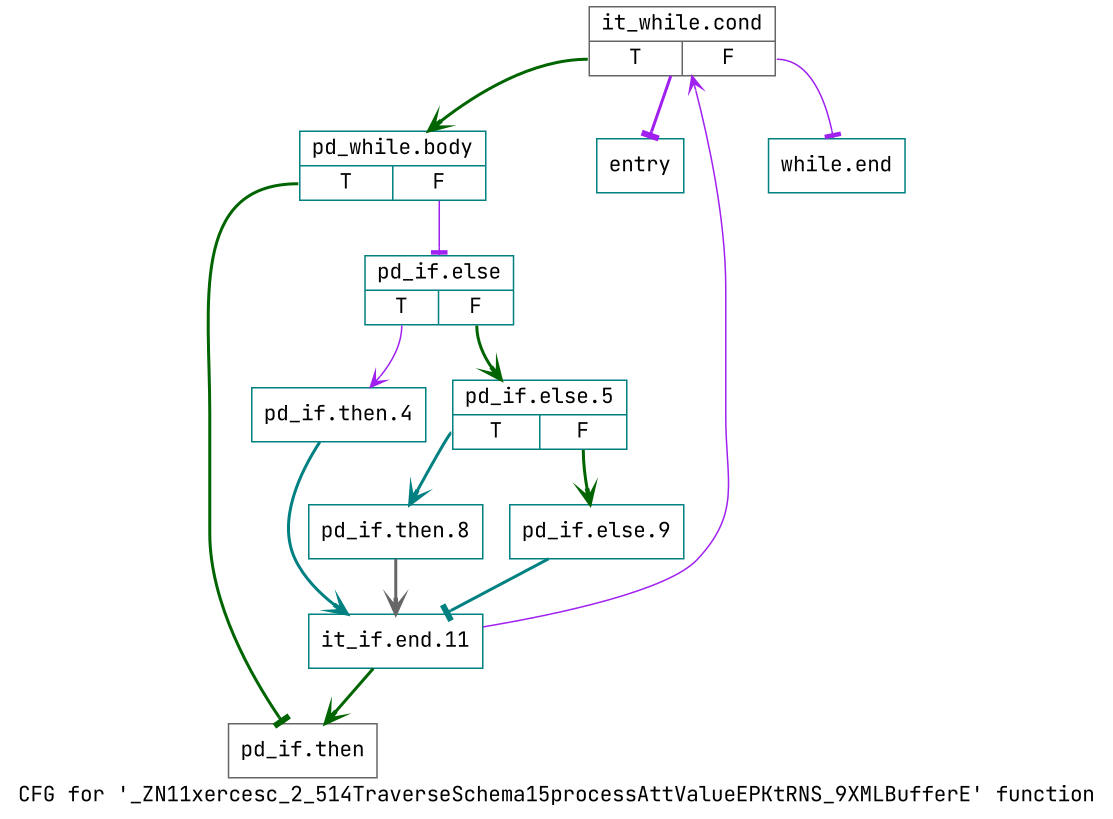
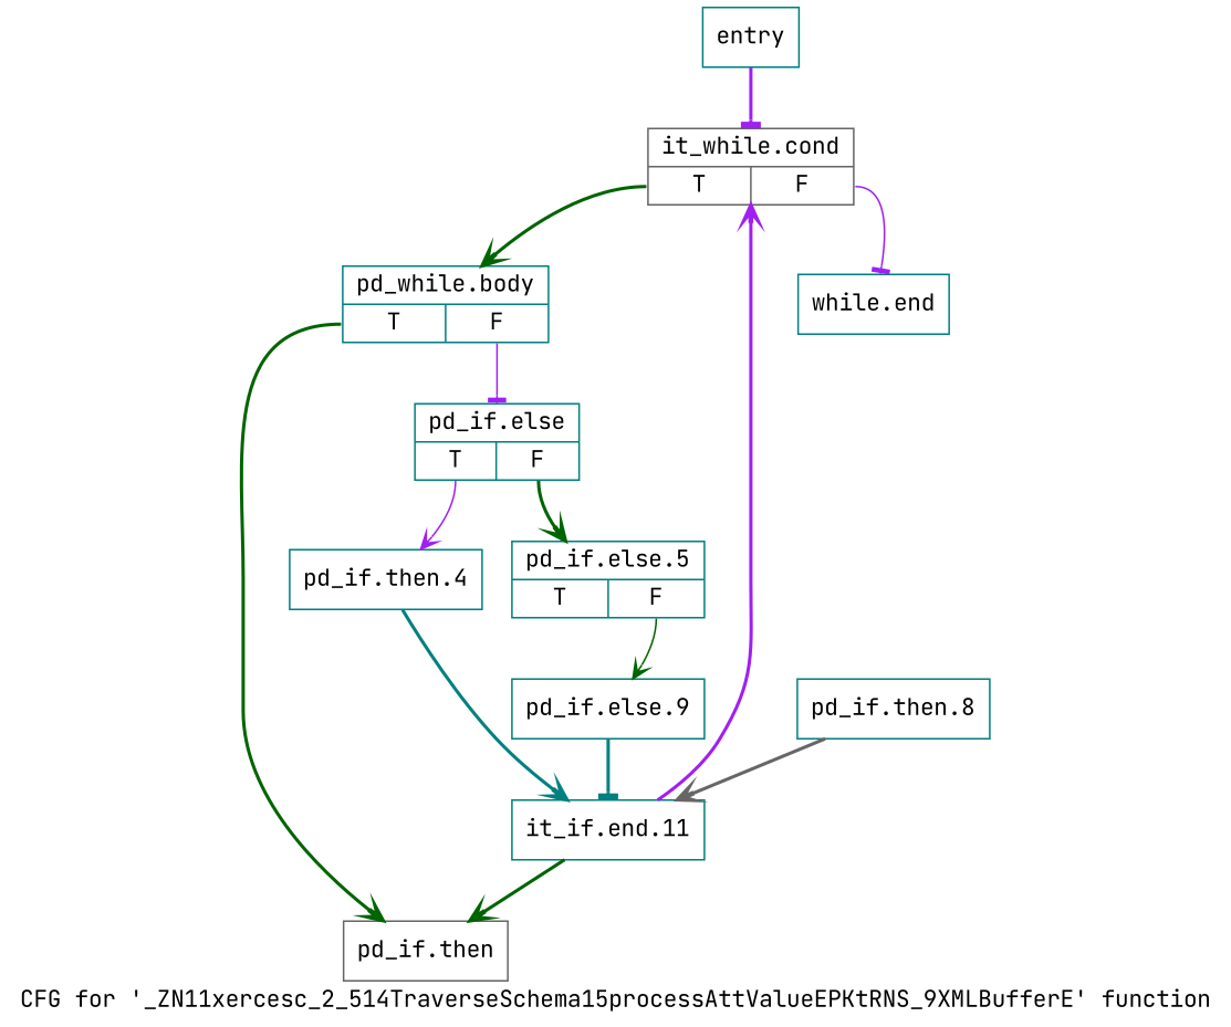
  digraph {
    fontname="JetBrains Mono"
    label="CFG for '_ZN11xercesc_2_514TraverseSchema15processAttValueEPKtRNS_9XMLBufferE' function"
    node [color=teal fontname="JetBrains Mono" shape=record]
    edge [arrowhead=vee color=purple fontname="JetBrains Mono" style=bold]
    n1 [label="{entry}"]
    n2 [color=gray40 label="{it_while.cond|{<s0>T|<s1>F}}"]
    n3 [label="{pd_while.body|{<s0>T|<s1>F}}"]
    n4 [label="{while.end}"]
    n5 [color=gray40 label="{pd_if.then}"]
    n6 [label="{pd_if.else|{<s0>T|<s1>F}}"]
    n7 [label="{pd_if.then.4}"]
    n8 [label="{pd_if.else.5|{<s0>T|<s1>F}}"]
    n9 [label="{it_if.end.11}"]
    n10 [label="{pd_if.then.8}"]
    n11 [label="{pd_if.else.9}"]
-   n2 -> n1 [arrowhead=tee]
+   n1 -> n2 [arrowhead=tee]
    n2 -> n3 [color=darkgreen tailport=s0]
    n2 -> n4 [arrowhead=tee style=solid tailport=s1]
-   n3 -> n5 [arrowhead=tee color=darkgreen tailport=s0]
+   n3 -> n5 [color=darkgreen tailport=s0]
    n3 -> n6 [arrowhead=tee style=solid tailport=s1]
    n6 -> n7 [style=solid tailport=s0]
    n6 -> n8 [color=darkgreen tailport=s1]
    n7 -> n9 [color=teal]
-   n8 -> n10 [color=teal tailport=s0]
-   n8 -> n11 [color=darkgreen tailport=s1]
-   n9 -> n2 [style=solid]
+   n8 -> n11 [color=darkgreen style=solid tailport=s1]
+   n9 -> n2
    n9 -> n5 [color=darkgreen]
    n10 -> n9 [color=gray40]
    n11 -> n9 [arrowhead=tee color=teal]
  }
